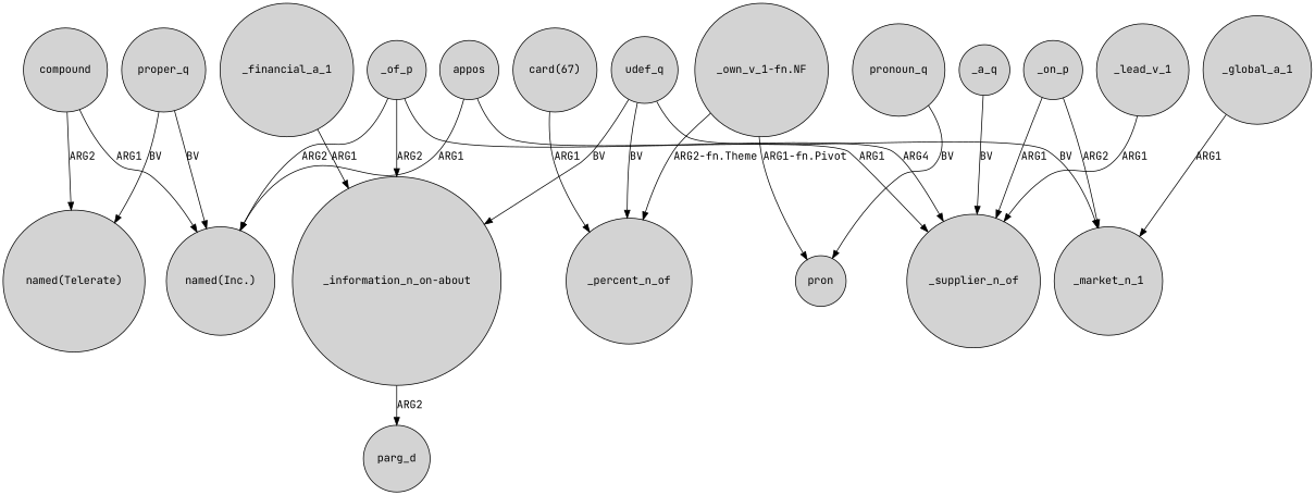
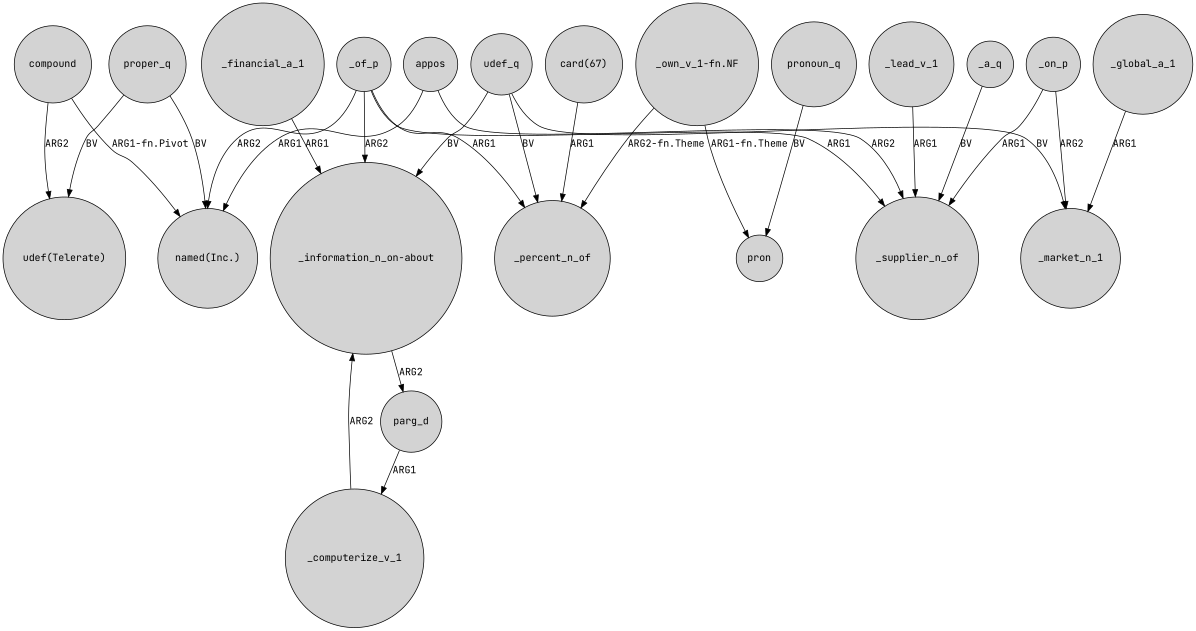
  digraph {
    fontname="JetBrains Mono"
    node [fontname="JetBrains Mono" shape=circle style=filled]
    edge [fontname="JetBrains Mono"]
    proper_q
    "named(Inc.)"
-   "named(Telerate)"
+   "named(Telerate)" [label="udef(Telerate)"]
+   _computerize_v_1
    "_information_n_on-about"
    parg_d
    "card(67)"
    _percent_n_of
    _of_p
    _supplier_n_of
    appos
    _financial_a_1
    _on_p
    _market_n_1
    udef_q
    compound
    "_own_v_1-fn.NF"
    pron
    pronoun_q
    _lead_v_1
    _global_a_1
    _a_q
    proper_q -> "named(Inc.)" [label=BV]
    proper_q -> "named(Telerate)" [label=BV]
+   _computerize_v_1 -> "_information_n_on-about" [label=ARG2]
    "_information_n_on-about" -> parg_d [label=ARG2]
+   parg_d -> _computerize_v_1 [label=ARG1]
    "card(67)" -> _percent_n_of [label=ARG1]
    _of_p -> "named(Inc.)" [label=ARG2]
    _of_p -> "_information_n_on-about" [label=ARG2]
+   _of_p -> _percent_n_of [label=ARG1]
    _of_p -> _supplier_n_of [label=ARG1]
    appos -> "named(Inc.)" [label=ARG1]
-   appos -> _supplier_n_of [label=ARG4]
+   appos -> _supplier_n_of [label=ARG2]
    _financial_a_1 -> "_information_n_on-about" [label=ARG1]
    _on_p -> _supplier_n_of [label=ARG1]
    _on_p -> _market_n_1 [label=ARG2]
    udef_q -> "_information_n_on-about" [label=BV]
    udef_q -> _percent_n_of [label=BV]
    udef_q -> _market_n_1 [label=BV]
-   compound -> "named(Inc.)" [label=ARG1]
+   compound -> "named(Inc.)" [label="ARG1-fn.Pivot"]
    compound -> "named(Telerate)" [label=ARG2]
    "_own_v_1-fn.NF" -> _percent_n_of [label="ARG2-fn.Theme"]
-   "_own_v_1-fn.NF" -> pron [label="ARG1-fn.Pivot"]
+   "_own_v_1-fn.NF" -> pron [label="ARG1-fn.Theme"]
    pronoun_q -> pron [label=BV]
    _lead_v_1 -> _supplier_n_of [label=ARG1]
    _global_a_1 -> _market_n_1 [label=ARG1]
    _a_q -> _supplier_n_of [label=BV]
  }
